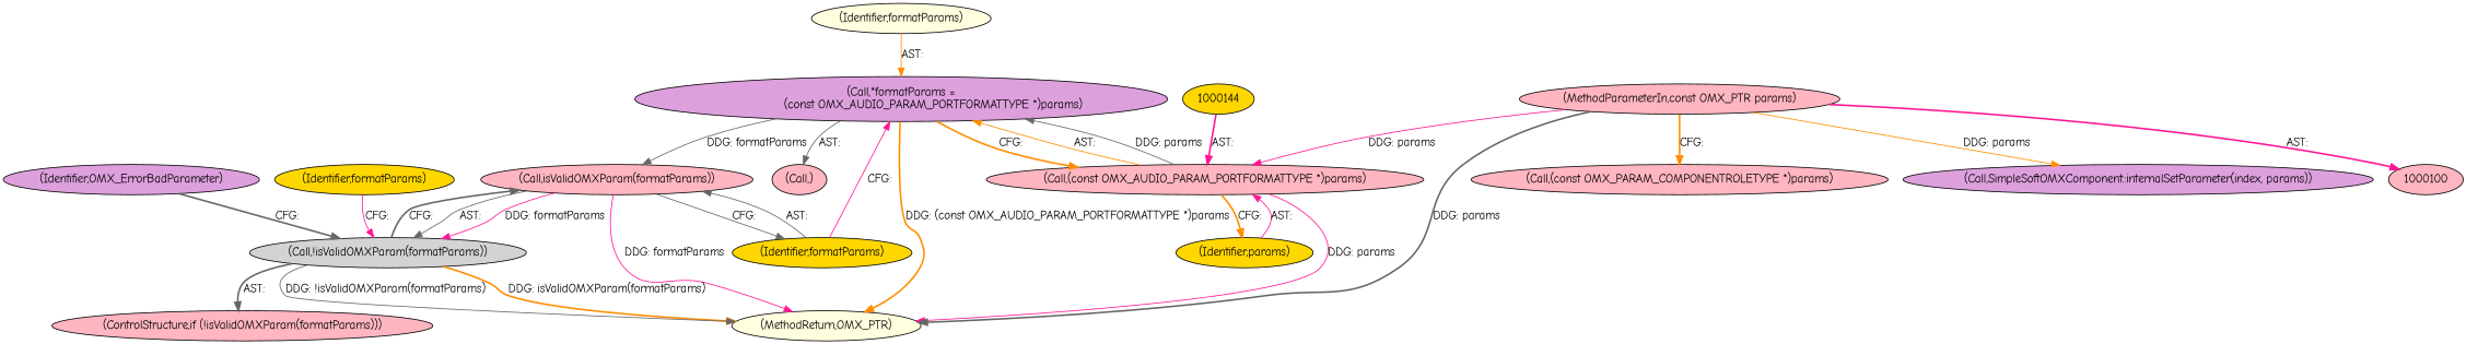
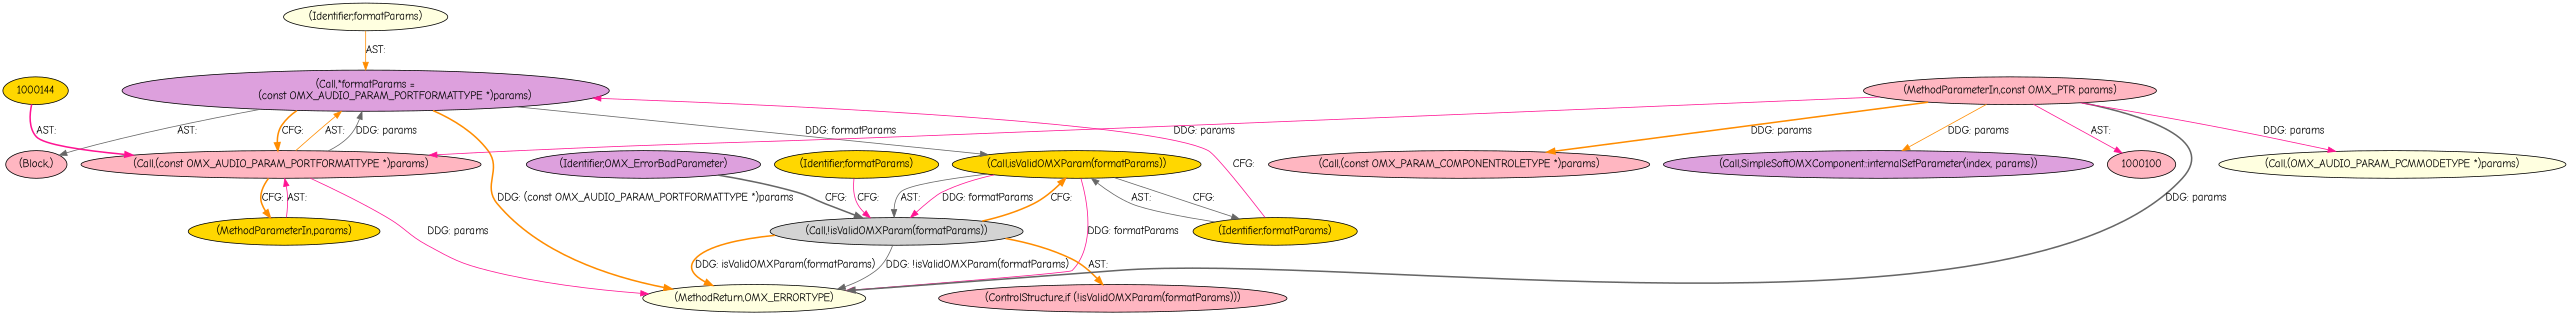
  digraph {
    fontname="Comic Neue"
    node [fillcolor=lightpink fontname="Comic Neue" style=filled]
    edge [color=gray40 fontname="Comic Neue" style=solid]
    n1 [fillcolor=plum label="(Call,*formatParams =\n                 (const OMX_AUDIO_PARAM_PORTFORMATTYPE *)params)"]
    n2 [label="(Call,(const OMX_AUDIO_PARAM_PORTFORMATTYPE *)params)"]
-   n3 [label="(Call,isValidOMXParam(formatParams))"]
-   n4 [label="(Call,)"]
-   n5 [fillcolor=lightyellow label="(MethodReturn,OMX_PTR)"]
-   n6 [fillcolor=gold label="(Identifier,params)"]
+   n3 [fillcolor=gold label="(Call,isValidOMXParam(formatParams))"]
+   n4 [label="(Block,)"]
+   n5 [fillcolor=lightyellow label="(MethodReturn,OMX_ERRORTYPE)"]
+   n6 [fillcolor=gold label="(MethodParameterIn,params)"]
    n7 [fillcolor=lightgrey label="(Call,!isValidOMXParam(formatParams))"]
    n8 [fillcolor=gold label="(Identifier,formatParams)"]
    n9 [label="(MethodParameterIn,const OMX_PTR params)"]
+   n10 [fillcolor=lightyellow label="(Call,(OMX_AUDIO_PARAM_PCMMODETYPE *)params)"]
    n11 [label="(Call,(const OMX_PARAM_COMPONENTROLETYPE *)params)"]
    n12 [fillcolor=plum label="(Call,SimpleSoftOMXComponent::internalSetParameter(index, params))"]
    1000100
    n14 [label="(ControlStructure,if (!isValidOMXParam(formatParams)))"]
    n15 [fillcolor=plum label="(Identifier,OMX_ErrorBadParameter)"]
    n16 [fillcolor=lightyellow label="(Identifier,formatParams)"]
    n17 [fillcolor=gold label="(Identifier,formatParams)"]
    1000144 [fillcolor=gold]
    n1 -> n2 [color=darkorange label="CFG: " style=bold]
    n1 -> n3 [label="DDG: formatParams"]
    n1 -> n4 [label="AST: "]
    n1 -> n5 [color=darkorange label="DDG: (const OMX_AUDIO_PARAM_PORTFORMATTYPE *)params" style=bold]
    n2 -> n1 [color=darkorange label="AST: "]
    n2 -> n1 [label="DDG: params"]
    n2 -> n5 [color=deeppink label="DDG: params"]
    n2 -> n6 [color=darkorange label="CFG: " style=bold]
    n3 -> n5 [color=deeppink label="DDG: formatParams"]
    n3 -> n7 [label="AST: "]
    n3 -> n7 [color=deeppink label="DDG: formatParams"]
    n3 -> n8 [label="CFG: "]
    n6 -> n2 [color=deeppink label="AST: "]
-   n7 -> n3 [label="CFG: " style=bold]
+   n7 -> n3 [color=darkorange label="CFG: " style=bold]
    n7 -> n5 [color=darkorange label="DDG: isValidOMXParam(formatParams)" style=bold]
    n7 -> n5 [label="DDG: !isValidOMXParam(formatParams)"]
-   n7 -> n14 [label="AST: " style=bold]
+   n7 -> n14 [color=darkorange label="AST: " style=bold]
    n8 -> n1 [color=deeppink label="CFG: "]
    n8 -> n3 [label="AST: "]
    n9 -> n2 [color=deeppink label="DDG: params"]
    n9 -> n5 [label="DDG: params" style=bold]
-   n9 -> n11 [color=darkorange label="CFG: " style=bold]
+   n9 -> n10 [color=deeppink label="DDG: params"]
+   n9 -> n11 [color=darkorange label="DDG: params" style=bold]
    n9 -> n12 [color=darkorange label="DDG: params"]
-   n9 -> 1000100 [color=deeppink label="AST: " style=bold]
+   n9 -> 1000100 [color=deeppink label="AST: "]
    n15 -> n7 [label="CFG: " style=bold]
    n16 -> n1 [color=darkorange label="AST: "]
    n17 -> n7 [color=deeppink label="CFG: "]
    1000144 -> n2 [color=deeppink label="AST: " style=bold]
  }
